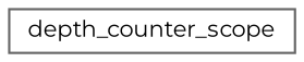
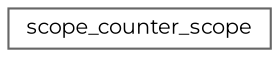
  digraph {
    rankdir=TB
    fontname=Montserrat
-   n1 [color=grey40 fillcolor=white fontname=Montserrat fontsize=10 height=0.2 label=depth_counter_scope shape=box style=filled width=0.4]
+   n1 [color=grey40 fillcolor=white fontname=Montserrat fontsize=10 height=0.2 label=scope_counter_scope shape=box style=filled width=0.4]
  }
